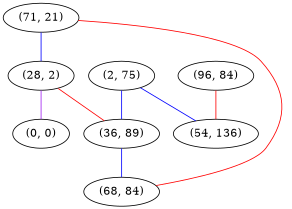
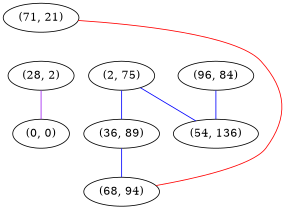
  graph {
    edge [color=blue weight=1]
    "(71, 21)"
    "(28, 2)"
-   "(68, 94)" [label="(68, 84)"]
+   "(68, 94)"
    "(36, 89)"
    "(0, 0)"
    "(96, 84)"
    "(54, 136)"
    "(2, 75)"
-   "(71, 21)" -- "(28, 2)" [weight=3]
    "(71, 21)" -- "(68, 94)" [color=red]
-   "(28, 2)" -- "(36, 89)" [color=red]
    "(28, 2)" -- "(0, 0)" [color=purple weight=4]
    "(36, 89)" -- "(68, 94)" [weight=3]
-   "(96, 84)" -- "(54, 136)" [color=red]
+   "(96, 84)" -- "(54, 136)"
    "(2, 75)" -- "(36, 89)" [weight=3]
    "(2, 75)" -- "(54, 136)"
  }
